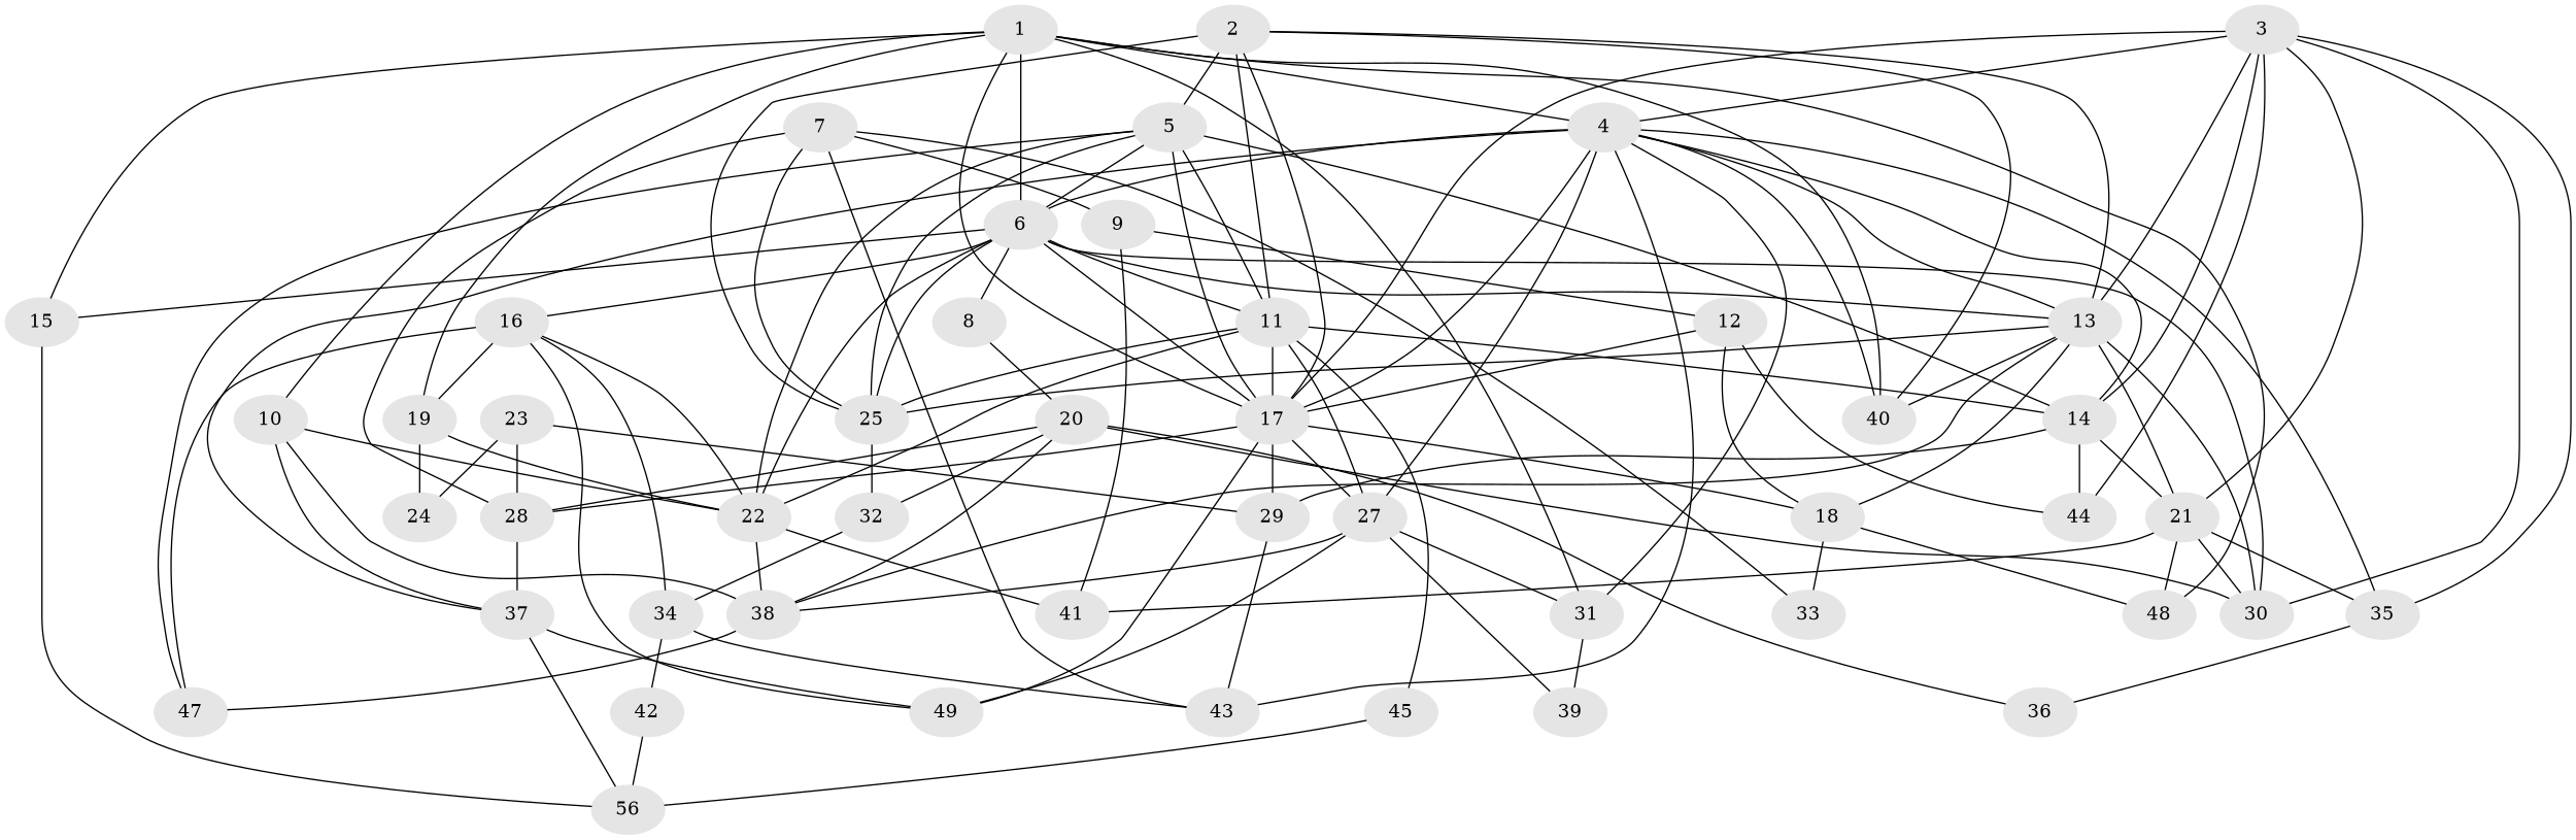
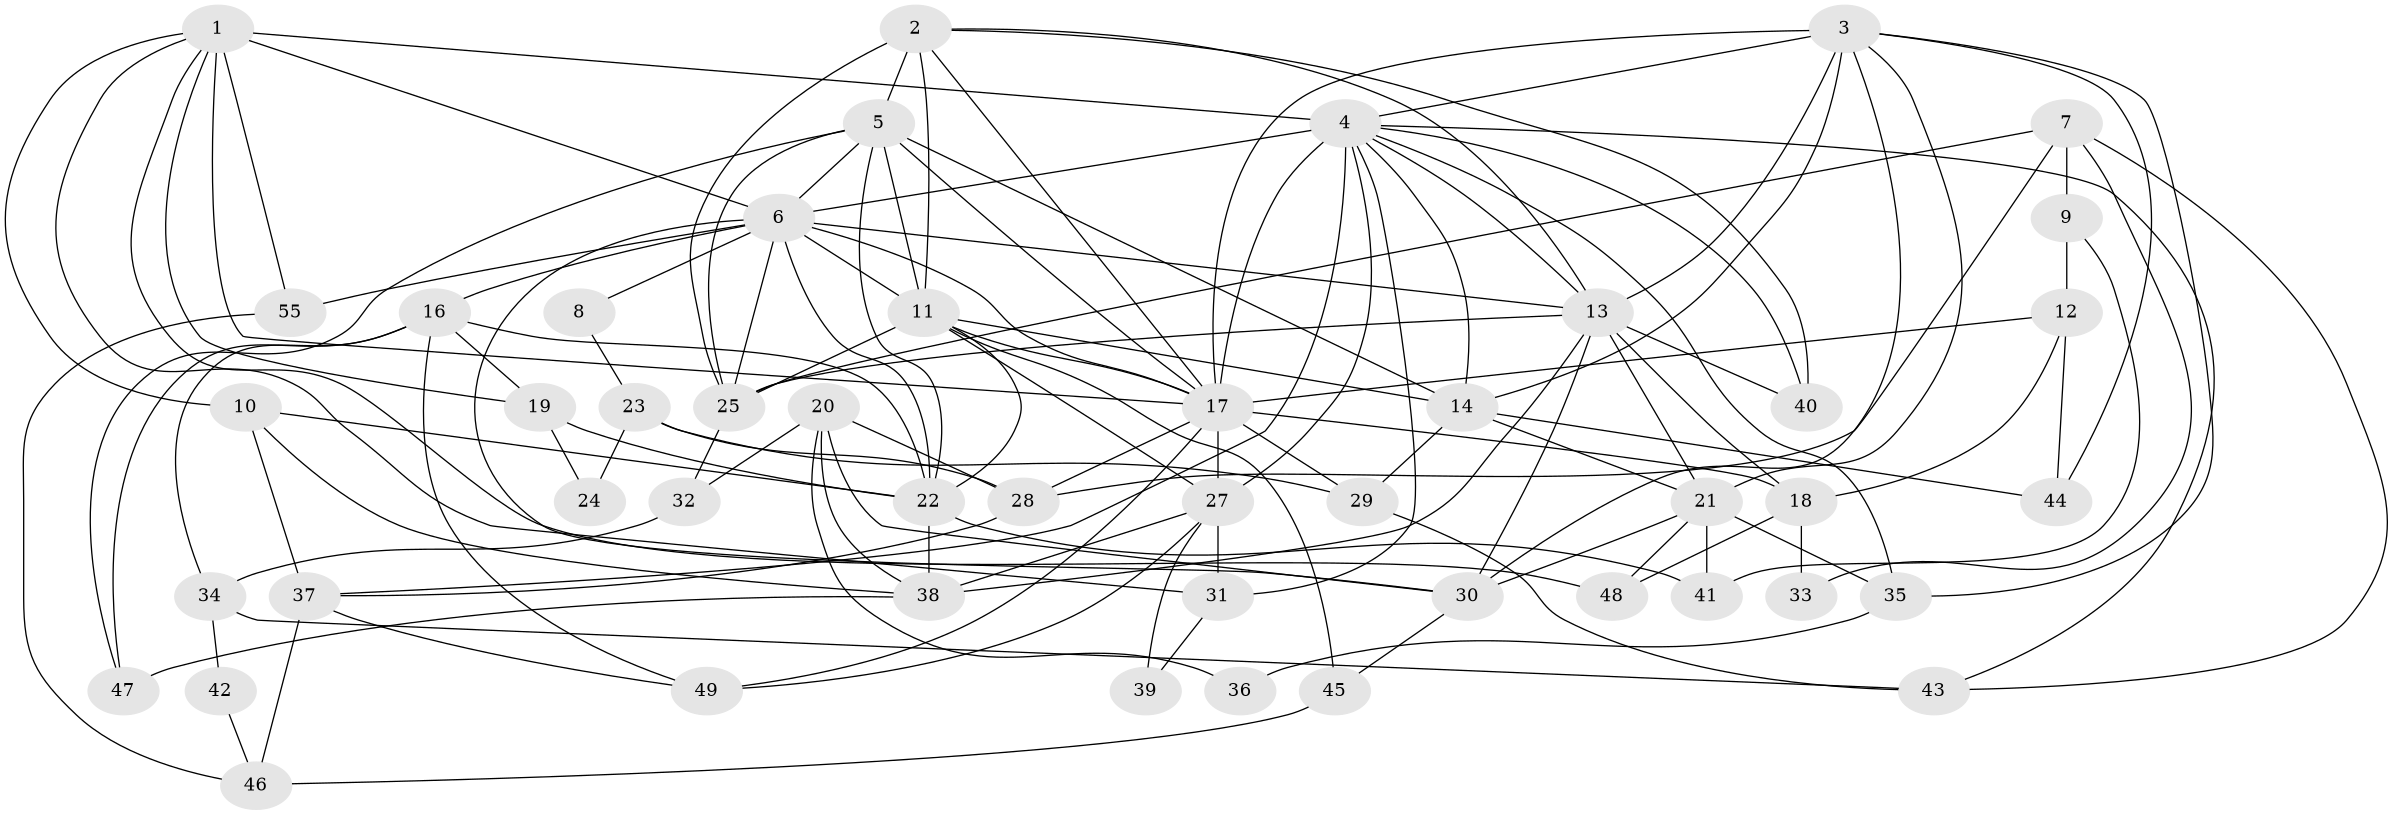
  graph {
    node [color=gray90 style=filled]
    edge [weight=1.0]
    1
    4
    6
    10
-   15
+   15 [label=55]
    17
    19
    31
    40
    48
    13
    14
    35
    27
    37
    43
    11
    25
    30
    22
    8
    16
    38
-   46 [label=56]
+   46
    28
    18
    29
    49
    24
    39
    2
    5
    47
    45
    21
    32
    3
    44
    41
    36
    23
    34
    7
    9
    33
    12
    42
    20
    1 -- 4
    1 -- 6 [weight=2.0]
    1 -- 10
    1 -- 15
    1 -- 17 [weight=2.0]
    1 -- 19
    1 -- 31
-   1 -- 40 [weight=2.0]
    1 -- 48
    4 -- 6 [weight=3.0]
    4 -- 17 [weight=2.0]
    4 -- 31
    4 -- 40
    4 -- 13
    4 -- 14
    4 -- 35
    4 -- 27
    4 -- 37
    4 -- 43
    6 -- 15
    6 -- 17 [weight=2.0]
    6 -- 13
    6 -- 11
    6 -- 25
    6 -- 30
    6 -- 22
    6 -- 8
    6 -- 16
    10 -- 37
    10 -- 22 [weight=2.0]
    10 -- 38
    15 -- 46
    17 -- 27
    17 -- 28
    17 -- 18
    17 -- 29
    17 -- 49
    19 -- 22
    19 -- 24
    31 -- 39
    13 -- 40 [weight=2.0]
    13 -- 25
    13 -- 30 [weight=2.0]
    13 -- 38
    13 -- 18
    13 -- 21
    14 -- 29
    14 -- 21
    14 -- 44
    35 -- 36
    27 -- 31
    27 -- 38
    27 -- 49
    27 -- 39
    37 -- 46
    37 -- 49
    11 -- 17
    11 -- 14
    11 -- 27
    11 -- 25
    11 -- 22
    11 -- 45
    25 -- 32
+   30 -- 45
    22 -- 38 [weight=2.0]
    22 -- 41
-   8 -- 20
+   8 -- 23
    16 -- 19
    16 -- 22
    16 -- 49
    16 -- 47 [weight=2.0]
    16 -- 34
    38 -- 47
    28 -- 37
    18 -- 48
    18 -- 33
    29 -- 43
    2 -- 17
    2 -- 40
    2 -- 13
    2 -- 11 [weight=3.0]
    2 -- 25 [weight=2.0]
    2 -- 5 [weight=4.0]
    5 -- 6
    5 -- 17
    5 -- 14
    5 -- 11
    5 -- 25
    5 -- 22
    5 -- 47
    45 -- 46
    21 -- 48
    21 -- 35
    21 -- 30
    21 -- 41
    32 -- 34
    3 -- 4
    3 -- 17
    3 -- 13
    3 -- 14 [weight=2.0]
    3 -- 35
    3 -- 30
    3 -- 21
    3 -- 44
    23 -- 28
    23 -- 29
    23 -- 24
    34 -- 43
    34 -- 42
    7 -- 43
    7 -- 25
    7 -- 28
    7 -- 9
    7 -- 33
    9 -- 41
    9 -- 12
    12 -- 17
    12 -- 18
    12 -- 44
    42 -- 46
    20 -- 30
    20 -- 38
    20 -- 28
    20 -- 32
    20 -- 36
  }
